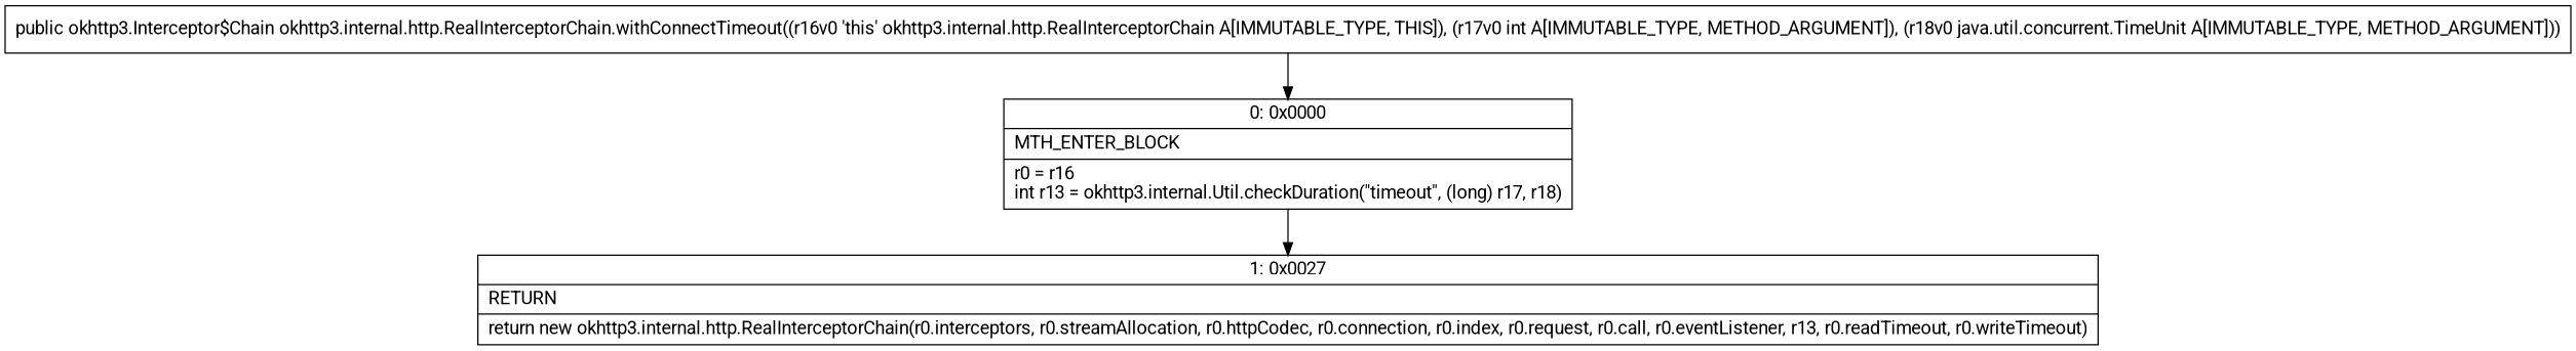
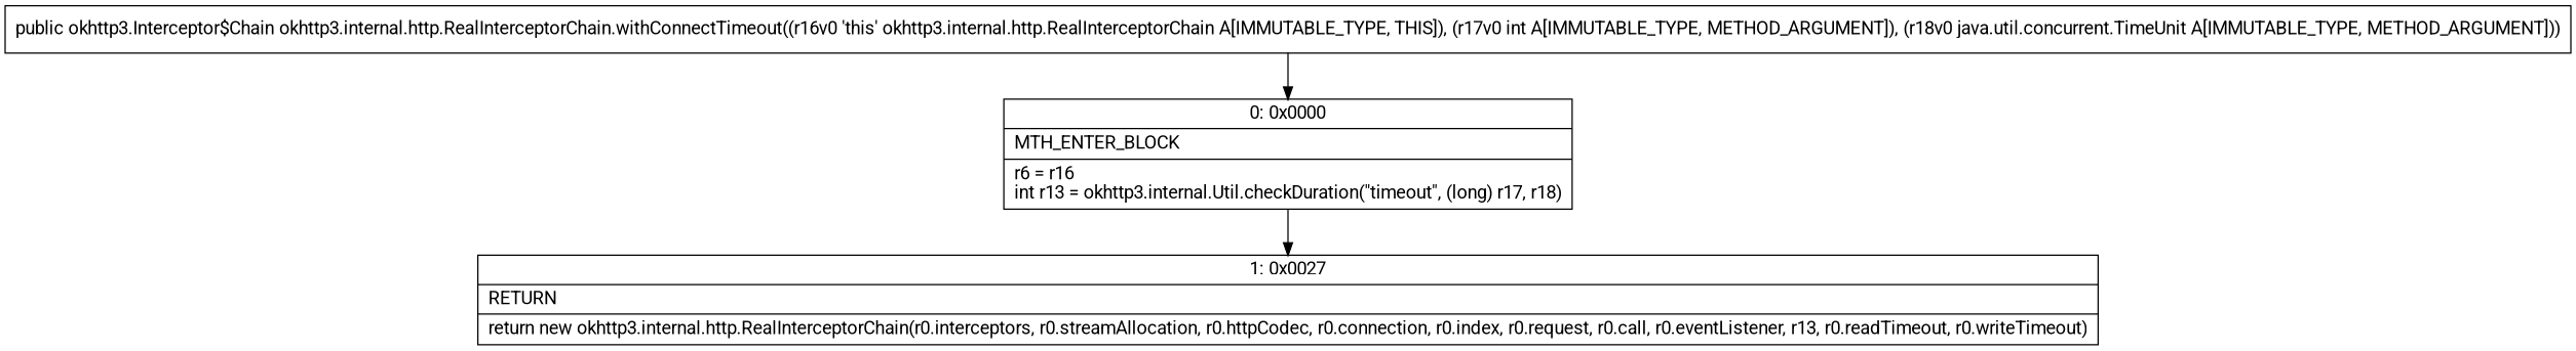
  digraph {
    fontname=Roboto
    node [shape=record fontname=Roboto]
    edge [fontname=Roboto]
-   n1 [label="{0\:\ 0x0000|MTH_ENTER_BLOCK\l|r0 = r16\lint r13 = okhttp3.internal.Util.checkDuration(\"timeout\", (long) r17, r18)\l}"]
+   n1 [label="{0\:\ 0x0000|MTH_ENTER_BLOCK\l|r6 = r16\lint r13 = okhttp3.internal.Util.checkDuration(\"timeout\", (long) r17, r18)\l}"]
    n2 [label="{1\:\ 0x0027|RETURN\l|return new okhttp3.internal.http.RealInterceptorChain(r0.interceptors, r0.streamAllocation, r0.httpCodec, r0.connection, r0.index, r0.request, r0.call, r0.eventListener, r13, r0.readTimeout, r0.writeTimeout)\l}"]
    n3 [label="{public okhttp3.Interceptor$Chain okhttp3.internal.http.RealInterceptorChain.withConnectTimeout((r16v0 'this' okhttp3.internal.http.RealInterceptorChain A[IMMUTABLE_TYPE, THIS]), (r17v0 int A[IMMUTABLE_TYPE, METHOD_ARGUMENT]), (r18v0 java.util.concurrent.TimeUnit A[IMMUTABLE_TYPE, METHOD_ARGUMENT])) }"]
    n1 -> n2
    n3 -> n1
  }
